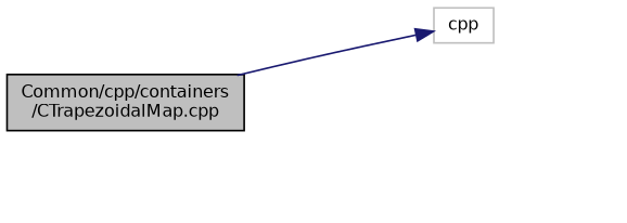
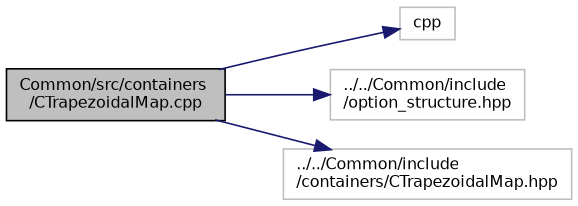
  digraph {
    rankdir=LR
    node [color=grey75 fillcolor=white fontname=Helvetica fontsize=10 shape=record style=filled]
    edge [color=midnightblue fontname=Helvetica fontsize=10 labelfontname=Helvetica labelfontsize=10 style=solid]
-   n1 [color=black fillcolor=grey75 fontcolor=black height=0.2 label="Common/cpp/containers\l/CTrapezoidalMap.cpp" width=0.4]
+   n1 [color=black fillcolor=grey75 fontcolor=black height=0.2 label="Common/src/containers\l/CTrapezoidalMap.cpp" width=0.4]
    n2 [height=0.2 label=cpp width=0.4]
+   n3 [height=0.2 label="../../Common/include\l/option_structure.hpp" width=0.4]
+   n4 [height=0.2 label="../../Common/include\l/containers/CTrapezoidalMap.hpp" width=0.4]
    n1 -> n2
+   n1 -> n3
+   n1 -> n4
  }
